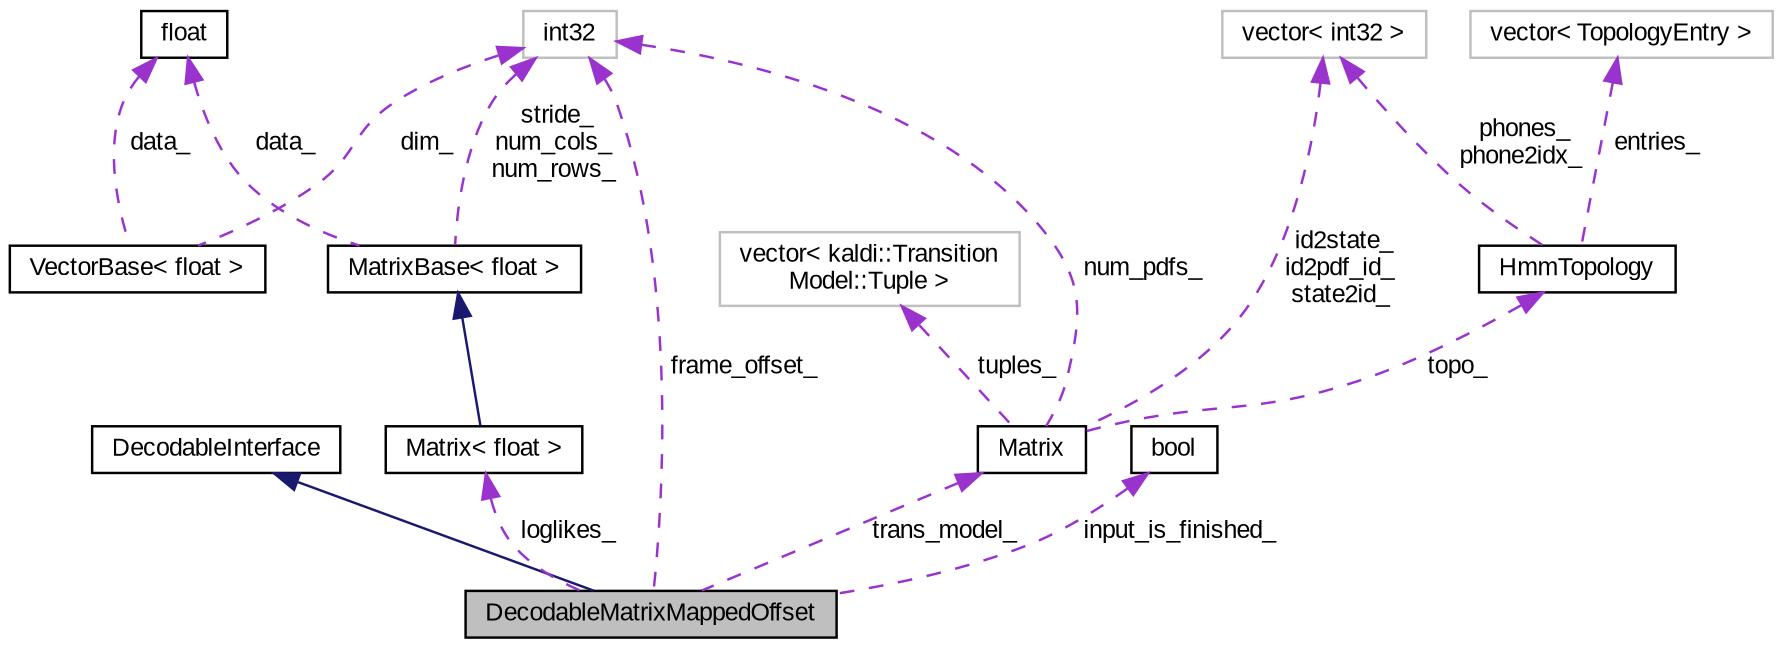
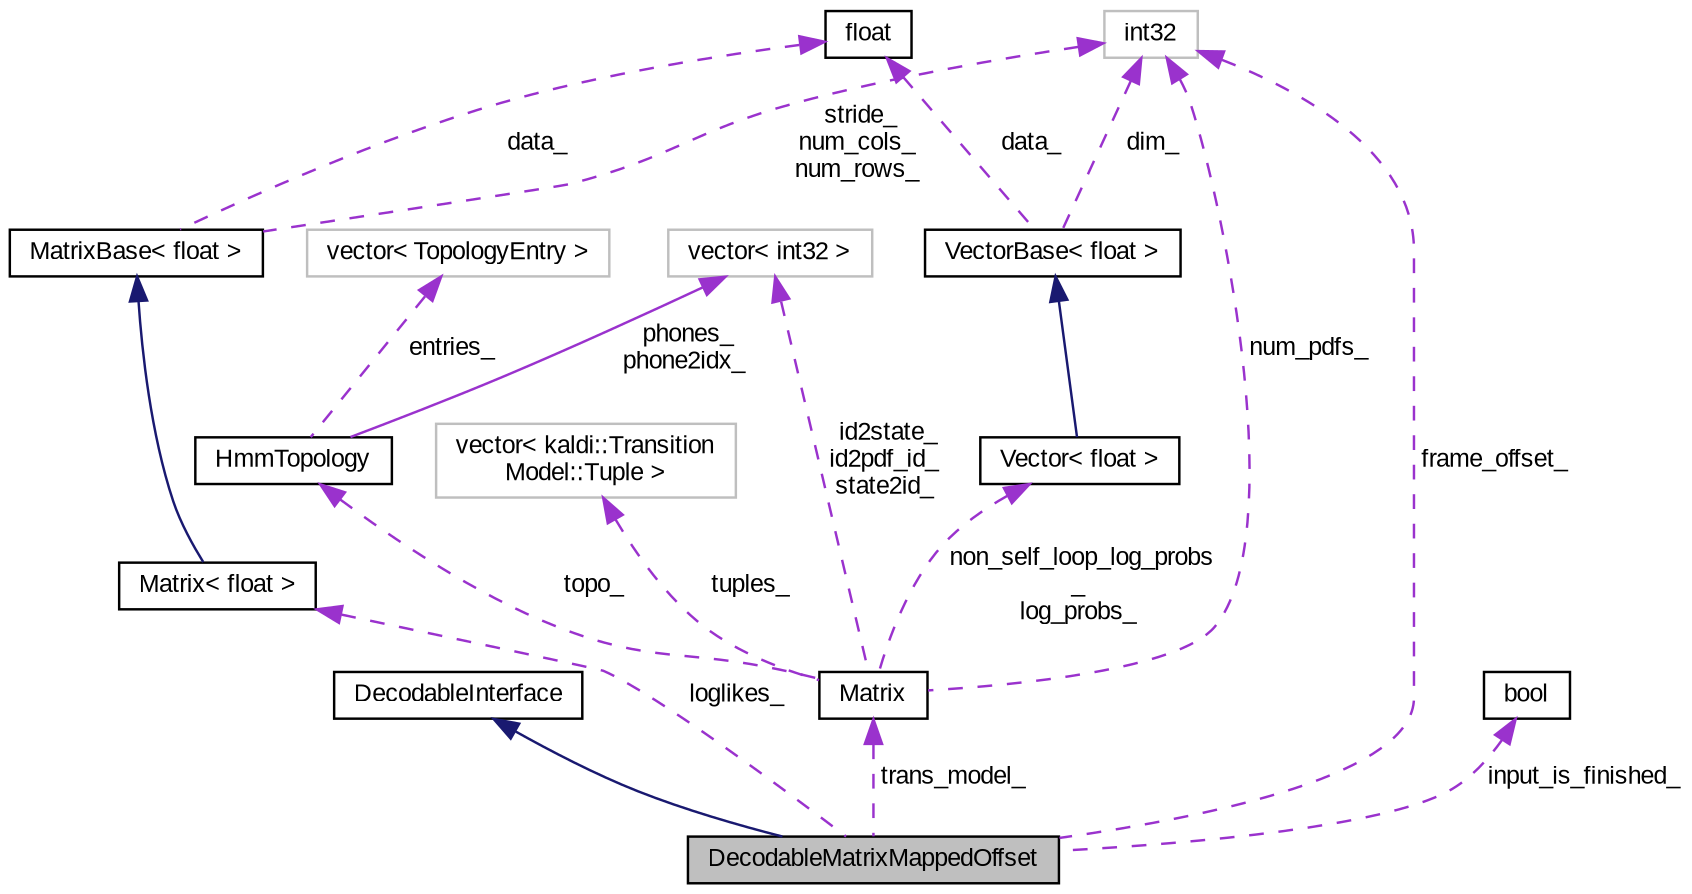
  digraph {
    fontname="Liberation Sans"
    rankdir=TB
    node [color=black fillcolor=white fontname="Liberation Sans" fontsize=10 shape=record style=filled]
    edge [color=darkorchid3 dir=back fontname="Liberation Sans" fontsize=10 labelfontname=Helvetica labelfontsize=10 style=dashed]
    n1 [fillcolor=grey75 fontcolor=black height=0.2 label=DecodableMatrixMappedOffset width=0.4]
    n2 [height=0.2 label=DecodableInterface width=0.4]
    n3 [height=0.2 label="Matrix\< float \>" width=0.4]
    n4 [height=0.2 label="MatrixBase\< float \>" width=0.4]
    n5 [height=0.2 label=float width=0.4]
    n6 [height=0.2 label="VectorBase\< float \>" width=0.4]
+   n7 [height=0.2 label="Vector\< float \>" width=0.4]
    n8 [color=grey75 height=0.2 label=int32 width=0.4]
    n9 [height=0.2 label=Matrix width=0.4]
    n10 [height=0.2 label=bool width=0.4]
    n11 [height=0.2 label=HmmTopology width=0.4]
    n12 [color=grey75 height=0.2 label="vector\< int32 \>" width=0.4]
    n13 [color=grey75 height=0.2 label="vector\< TopologyEntry \>" width=0.4]
    n14 [color=grey75 height=0.2 label="vector\< kaldi::Transition\lModel::Tuple \>" width=0.4]
    n2 -> n1 [color=midnightblue style=solid]
    n3 -> n1 [label=" loglikes_"]
    n4 -> n3 [color=midnightblue style=solid]
    n5 -> n4 [label=" data_"]
    n5 -> n6 [label=" data_"]
+   n6 -> n7 [color=midnightblue style=solid]
+   n7 -> n9 [label=" non_self_loop_log_probs\l_\nlog_probs_"]
    n8 -> n1 [label=" frame_offset_"]
    n8 -> n4 [label=" stride_\nnum_cols_\nnum_rows_"]
    n8 -> n6 [label=" dim_"]
    n8 -> n9 [label=" num_pdfs_"]
    n9 -> n1 [label=" trans_model_"]
    n10 -> n1 [label=" input_is_finished_"]
    n11 -> n9 [label=" topo_"]
    n12 -> n9 [label=" id2state_\nid2pdf_id_\nstate2id_"]
-   n12 -> n11 [label=" phones_\nphone2idx_"]
+   n12 -> n11 [label=" phones_\nphone2idx_" style=solid]
    n13 -> n11 [label=" entries_"]
    n14 -> n9 [label=" tuples_"]
  }
